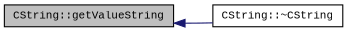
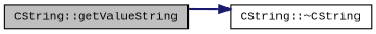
  digraph {
    rankdir=LR
    fontname="Liberation Mono"
    node [color=black fontname="Liberation Mono" fontsize=10 shape=record style=filled]
    n1 [fillcolor=grey75 fontcolor=black height=0.2 label="CString::getValueString" width=0.4]
    n2 [fillcolor=white height=0.2 label="CString::~CString" width=0.4]
-   n1 -> n2 [color=midnightblue dir=back fontname="Liberation Mono" fontsize=10 labelfontname=Helvetica labelfontsize=10 style=solid]
+   n2 -> n1 [color=midnightblue dir=back fontname="Liberation Mono" fontsize=10 labelfontname=Helvetica labelfontsize=10 style=solid]
  }
